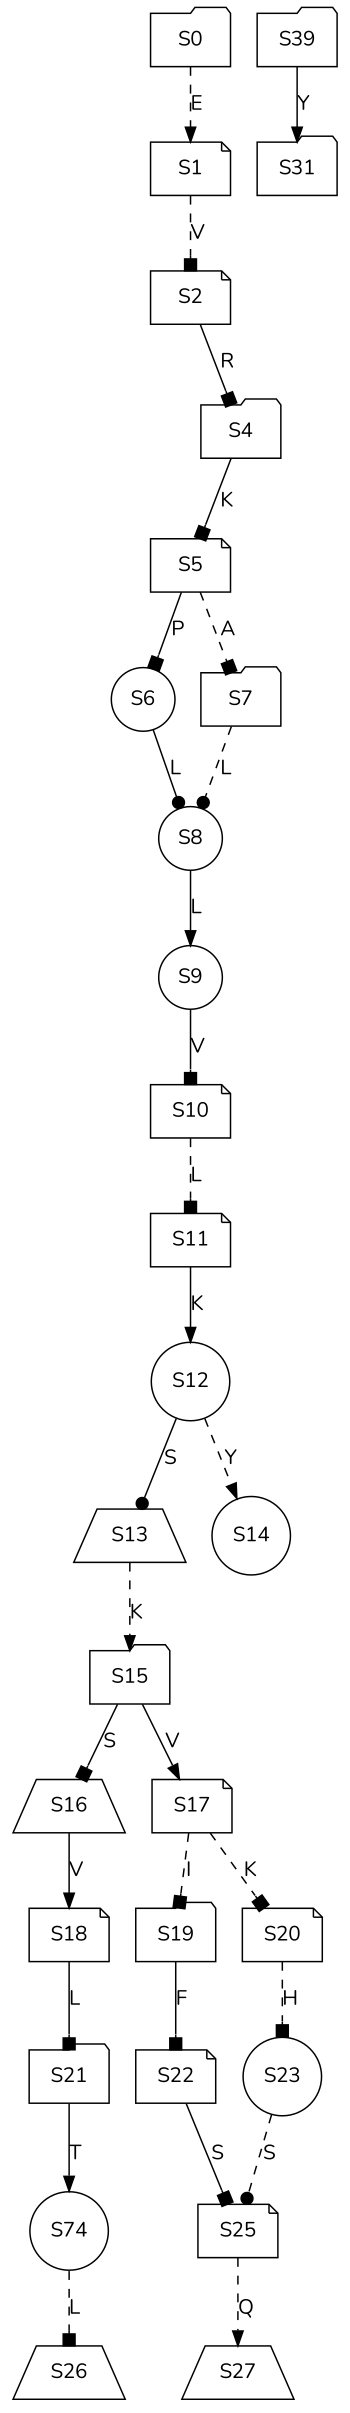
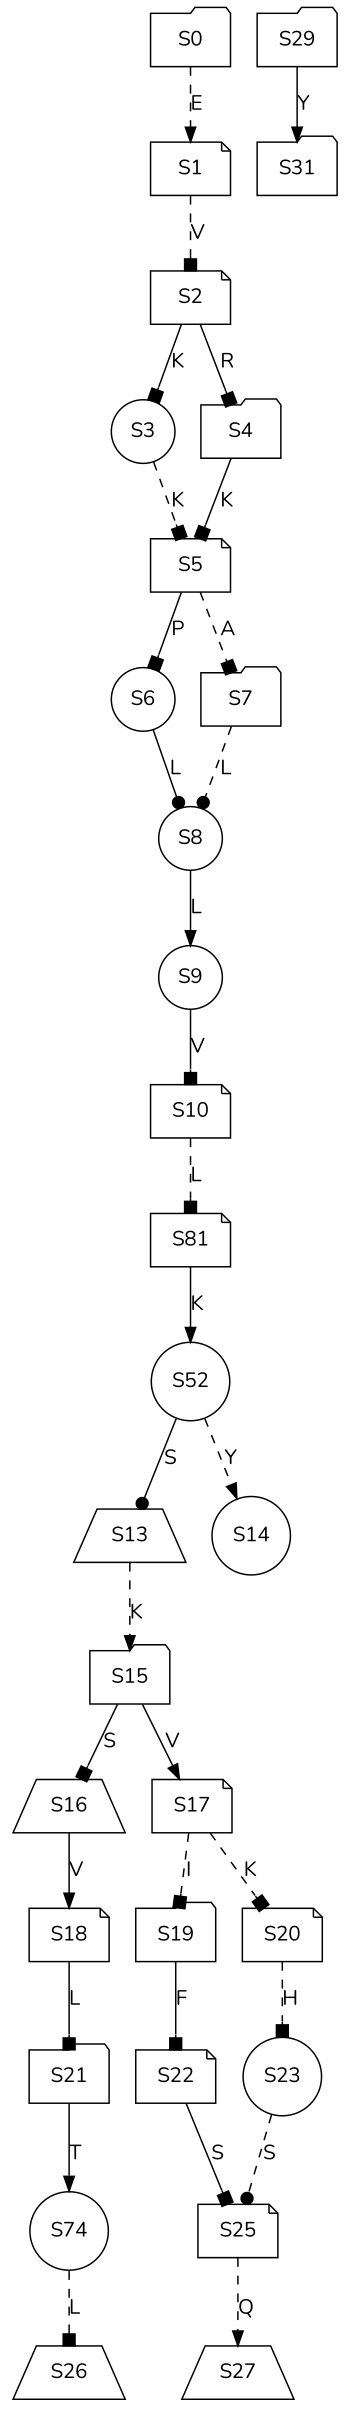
  strict digraph {
    fontname=Nunito
    node [fontname=Nunito shape=note]
    edge [arrowhead=box fontname=Nunito style=solid]
    S0 [shape=folder]
    S1
    S2
+   S3 [shape=circle]
    S4 [shape=folder]
    S5
    S6 [shape=circle]
    S7 [shape=folder]
    S8 [shape=circle]
    S9 [shape=circle]
    S10
-   S11
-   S12 [shape=circle]
+   S11 [label=S81]
+   S12 [shape=circle label=S52]
    S13 [shape=trapezium]
    S14 [shape=circle]
    S15 [shape=folder]
    S16 [shape=trapezium]
    S17
    S18
    S19 [shape=folder]
    S20
    S21 [shape=folder]
    S22
    S23 [shape=circle]
    n25 [label=S74 shape=circle]
    S25
    S26 [shape=trapezium]
    S27 [shape=trapezium]
-   S29 [shape=folder label=S39]
+   S29 [shape=folder]
    S31 [shape=folder]
    S0 -> S1 [arrowhead=normal label=E style=dashed]
    S1 -> S2 [label=V style=dashed]
+   S2 -> S3 [label=K]
    S2 -> S4 [label=R]
+   S3 -> S5 [label=K style=dashed]
    S4 -> S5 [label=K]
    S5 -> S6 [label=P]
    S5 -> S7 [label=A style=dashed]
    S6 -> S8 [arrowhead=dot label=L]
    S7 -> S8 [arrowhead=dot label=L style=dashed]
    S8 -> S9 [arrowhead=normal label=L]
    S9 -> S10 [label=V]
    S10 -> S11 [label=L style=dashed]
    S11 -> S12 [arrowhead=normal label=K]
    S12 -> S13 [arrowhead=dot label=S]
    S12 -> S14 [arrowhead=normal label=Y style=dashed]
    S13 -> S15 [arrowhead=normal label=K style=dashed]
    S15 -> S16 [label=S]
    S15 -> S17 [arrowhead=normal label=V]
    S16 -> S18 [arrowhead=normal label=V]
    S17 -> S19 [label=I style=dashed]
    S17 -> S20 [label=K style=dashed]
    S18 -> S21 [label=L]
    S19 -> S22 [label=F]
    S20 -> S23 [label=H style=dashed]
    S21 -> n25 [arrowhead=normal label=T]
    S22 -> S25 [label=S]
    S23 -> S25 [arrowhead=dot label=S style=dashed]
    n25 -> S26 [label=L style=dashed]
    S25 -> S27 [arrowhead=normal label=Q style=dashed]
    S29 -> S31 [arrowhead=normal label=Y]
  }
